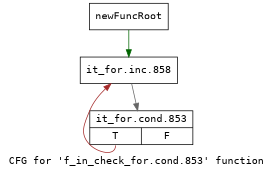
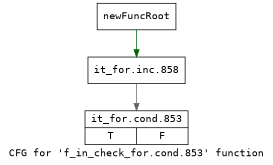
  digraph {
    fontname="DejaVu Sans Mono"
    label="CFG for 'f_in_check_for.cond.853' function"
    node [fontname="DejaVu Sans Mono" shape=record]
    edge [fontname="DejaVu Sans Mono"]
    n1 [label="{newFuncRoot}"]
    n2 [label="{it_for.inc.858}"]
    n3 [label="{it_for.cond.853|{<s0>T|<s1>F}}"]
    n1 -> n2 [color=darkgreen]
    n2 -> n3 [color=gray40]
-   n3 -> n2 [color=brown tailport=s0]
  }
